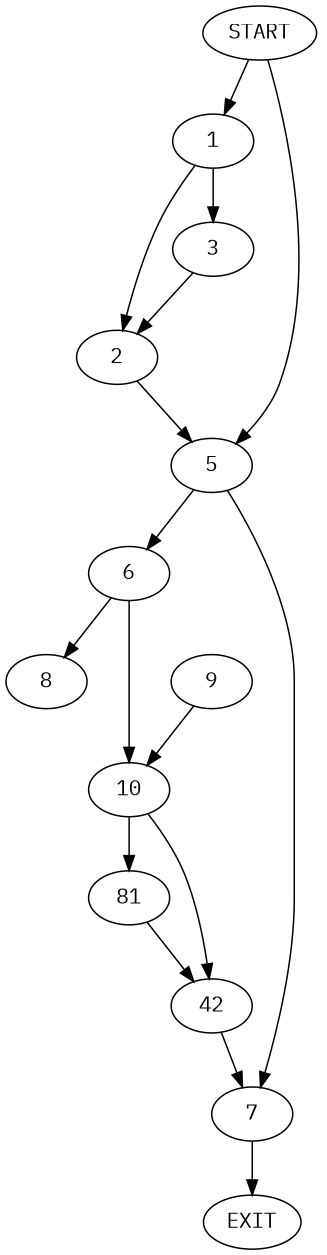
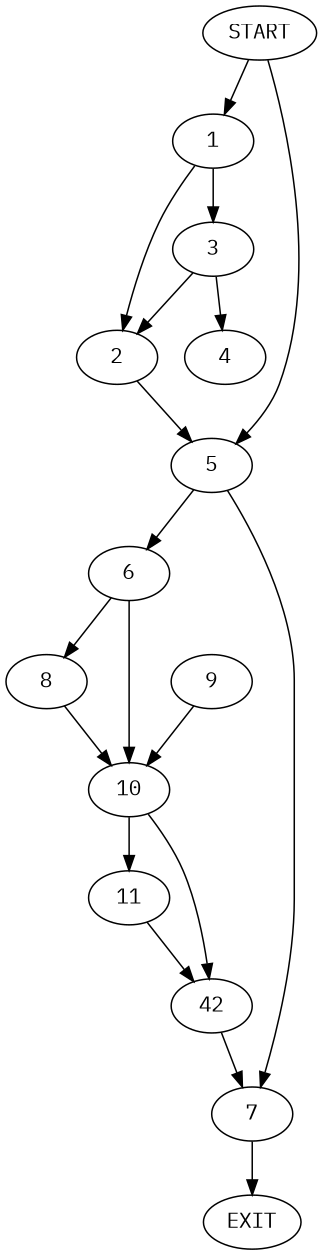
  digraph {
    fontname="IBM Plex Mono"
    node [fontname="IBM Plex Mono"]
    edge [fontname="IBM Plex Mono"]
    n1 [label=START]
    1
    5
    2
    3
    n6 [label=EXIT]
+   4
    6
    7
    8
    10
    9
-   11 [label=81]
+   11
    n14 [label=42]
    n1 -> 1
    n1 -> 5
    1 -> 2
    1 -> 3
    5 -> 6
    5 -> 7
    2 -> 5
    3 -> 2
+   3 -> 4
    6 -> 8
    6 -> 10
    7 -> n6
+   8 -> 10
    10 -> 11
    10 -> n14
    9 -> 10
    11 -> n14
    n14 -> 7
  }
